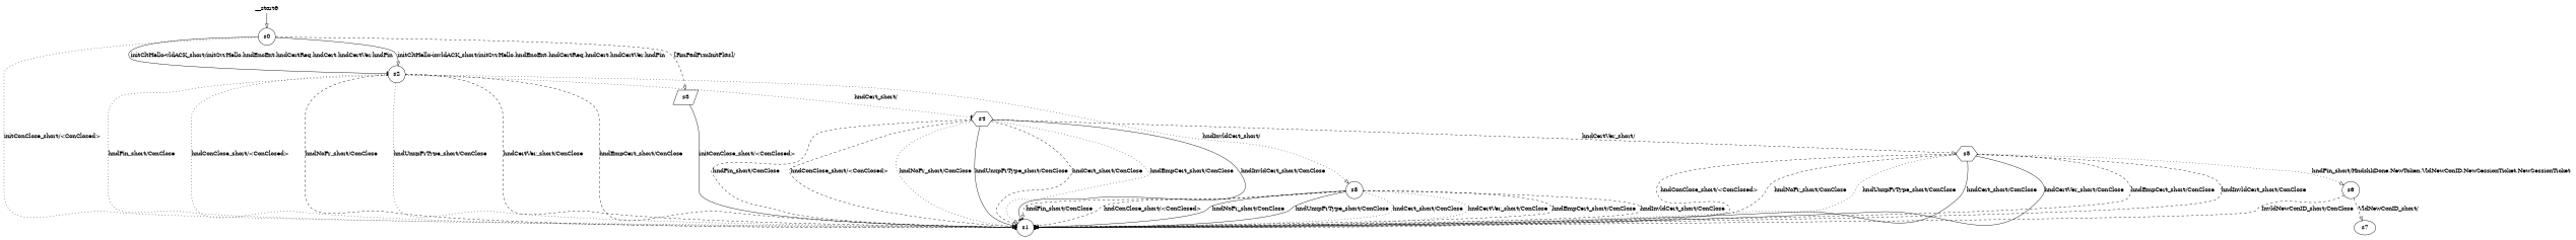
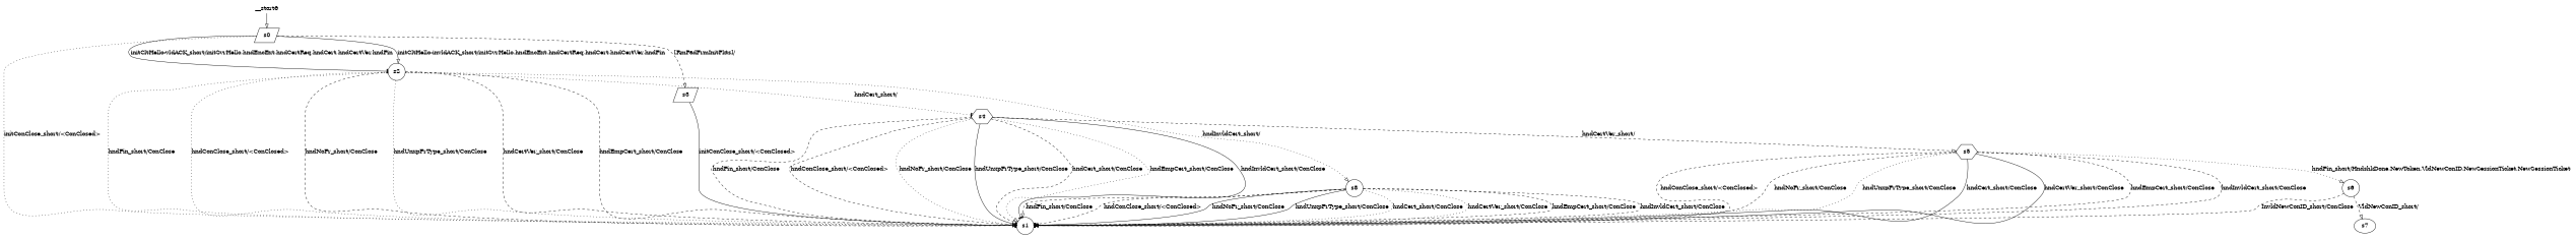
  digraph {
    node [shape=circle]
    edge [arrowhead=onormal style=dashed]
-   n1 [label=s0]
+   n1 [label=s0 shape=parallelogram]
    n2 [label=s1]
    n3 [label=s2]
    n4 [label=s3 shape=parallelogram]
    n5 [label=s4 shape=hexagon]
    n6 [label=s8]
    n7 [label=s5 shape=hexagon]
    n8 [label=s6]
    n9 [label=s7 shape=ellipse]
    n10 [height=0 label=__start6 shape=none width=0]
    n1 -> n2 [arrowhead=tee label="initConClose_short/<ConClosed> " style=dotted]
    n1 -> n3 [arrowhead=tee label="initCltHello-vldACK_short/initSvrHello,hndEncExt,hndCertReq,hndCert,hndCertVer,hndFin " style=solid]
    n1 -> n3 [label="initCltHello-invldACK_short/initSvrHello,hndEncExt,hndCertReq,hndCert,hndCertVer,hndFin " style=solid]
    n1 -> n4 [label="[RmPadFrmInitPkts]/ "]
    n3 -> n2 [arrowhead=tee label="hndFin_short/ConClose " style=dotted]
    n3 -> n2 [label="hndConClose_short/<ConClosed> " style=dotted]
    n3 -> n2 [arrowhead=tee label="hndNoFr_short/ConClose "]
    n3 -> n2 [arrowhead=tee label="hndUnxpFrType_short/ConClose " style=dotted]
    n3 -> n2 [arrowhead=tee label="hndCertVer_short/ConClose "]
    n3 -> n2 [arrowhead=tee label="hndEmpCert_short/ConClose "]
    n3 -> n5 [arrowhead=tee label="hndCert_short/ " style=dotted]
    n3 -> n6 [label="hndInvldCert_short/ " style=dotted]
    n4 -> n2 [label="initConClose_short/<ConClosed> " style=solid]
    n5 -> n2 [arrowhead=tee label="hndFin_short/ConClose "]
    n5 -> n2 [label="hndConClose_short/<ConClosed> "]
    n5 -> n2 [label="hndNoFr_short/ConClose " style=dotted]
    n5 -> n2 [arrowhead=tee label="hndUnxpFrType_short/ConClose " style=solid]
    n5 -> n2 [label="hndCert_short/ConClose "]
    n5 -> n2 [label="hndEmpCert_short/ConClose " style=dotted]
    n5 -> n2 [arrowhead=tee label="hndInvldCert_short/ConClose " style=solid]
    n5 -> n7 [label="hndCertVer_short/ "]
    n6 -> n2 [label="hndFin_short/ConClose "]
    n6 -> n2 [label="hndConClose_short/<ConClosed> "]
    n6 -> n2 [label="hndNoFr_short/ConClose " style=solid]
    n6 -> n2 [arrowhead=tee label="hndUnxpFrType_short/ConClose " style=solid]
    n6 -> n2 [label="hndCert_short/ConClose " style=dotted]
    n6 -> n2 [label="hndCertVer_short/ConClose " style=dotted]
    n6 -> n2 [label="hndEmpCert_short/ConClose "]
    n6 -> n2 [arrowhead=tee label="hndInvldCert_short/ConClose "]
    n7 -> n2 [label="hndConClose_short/<ConClosed> "]
    n7 -> n2 [label="hndNoFr_short/ConClose "]
    n7 -> n2 [label="hndUnxpFrType_short/ConClose " style=dotted]
    n7 -> n2 [arrowhead=tee label="hndCert_short/ConClose " style=solid]
    n7 -> n2 [arrowhead=tee label="hndCertVer_short/ConClose " style=solid]
    n7 -> n2 [arrowhead=tee label="hndEmpCert_short/ConClose "]
    n7 -> n2 [label="hndInvldCert_short/ConClose "]
    n7 -> n8 [label="hndFin_short/HndshkDone,NewToken,VldNewConID,NewSessionTicket,NewSessionTicket " style=dotted]
    n8 -> n2 [arrowhead=tee label="InvldNewConID_short/ConClose "]
    n8 -> n9 [label="VldNewConID_short/ "]
    n10 -> n1 [style=solid]
  }
